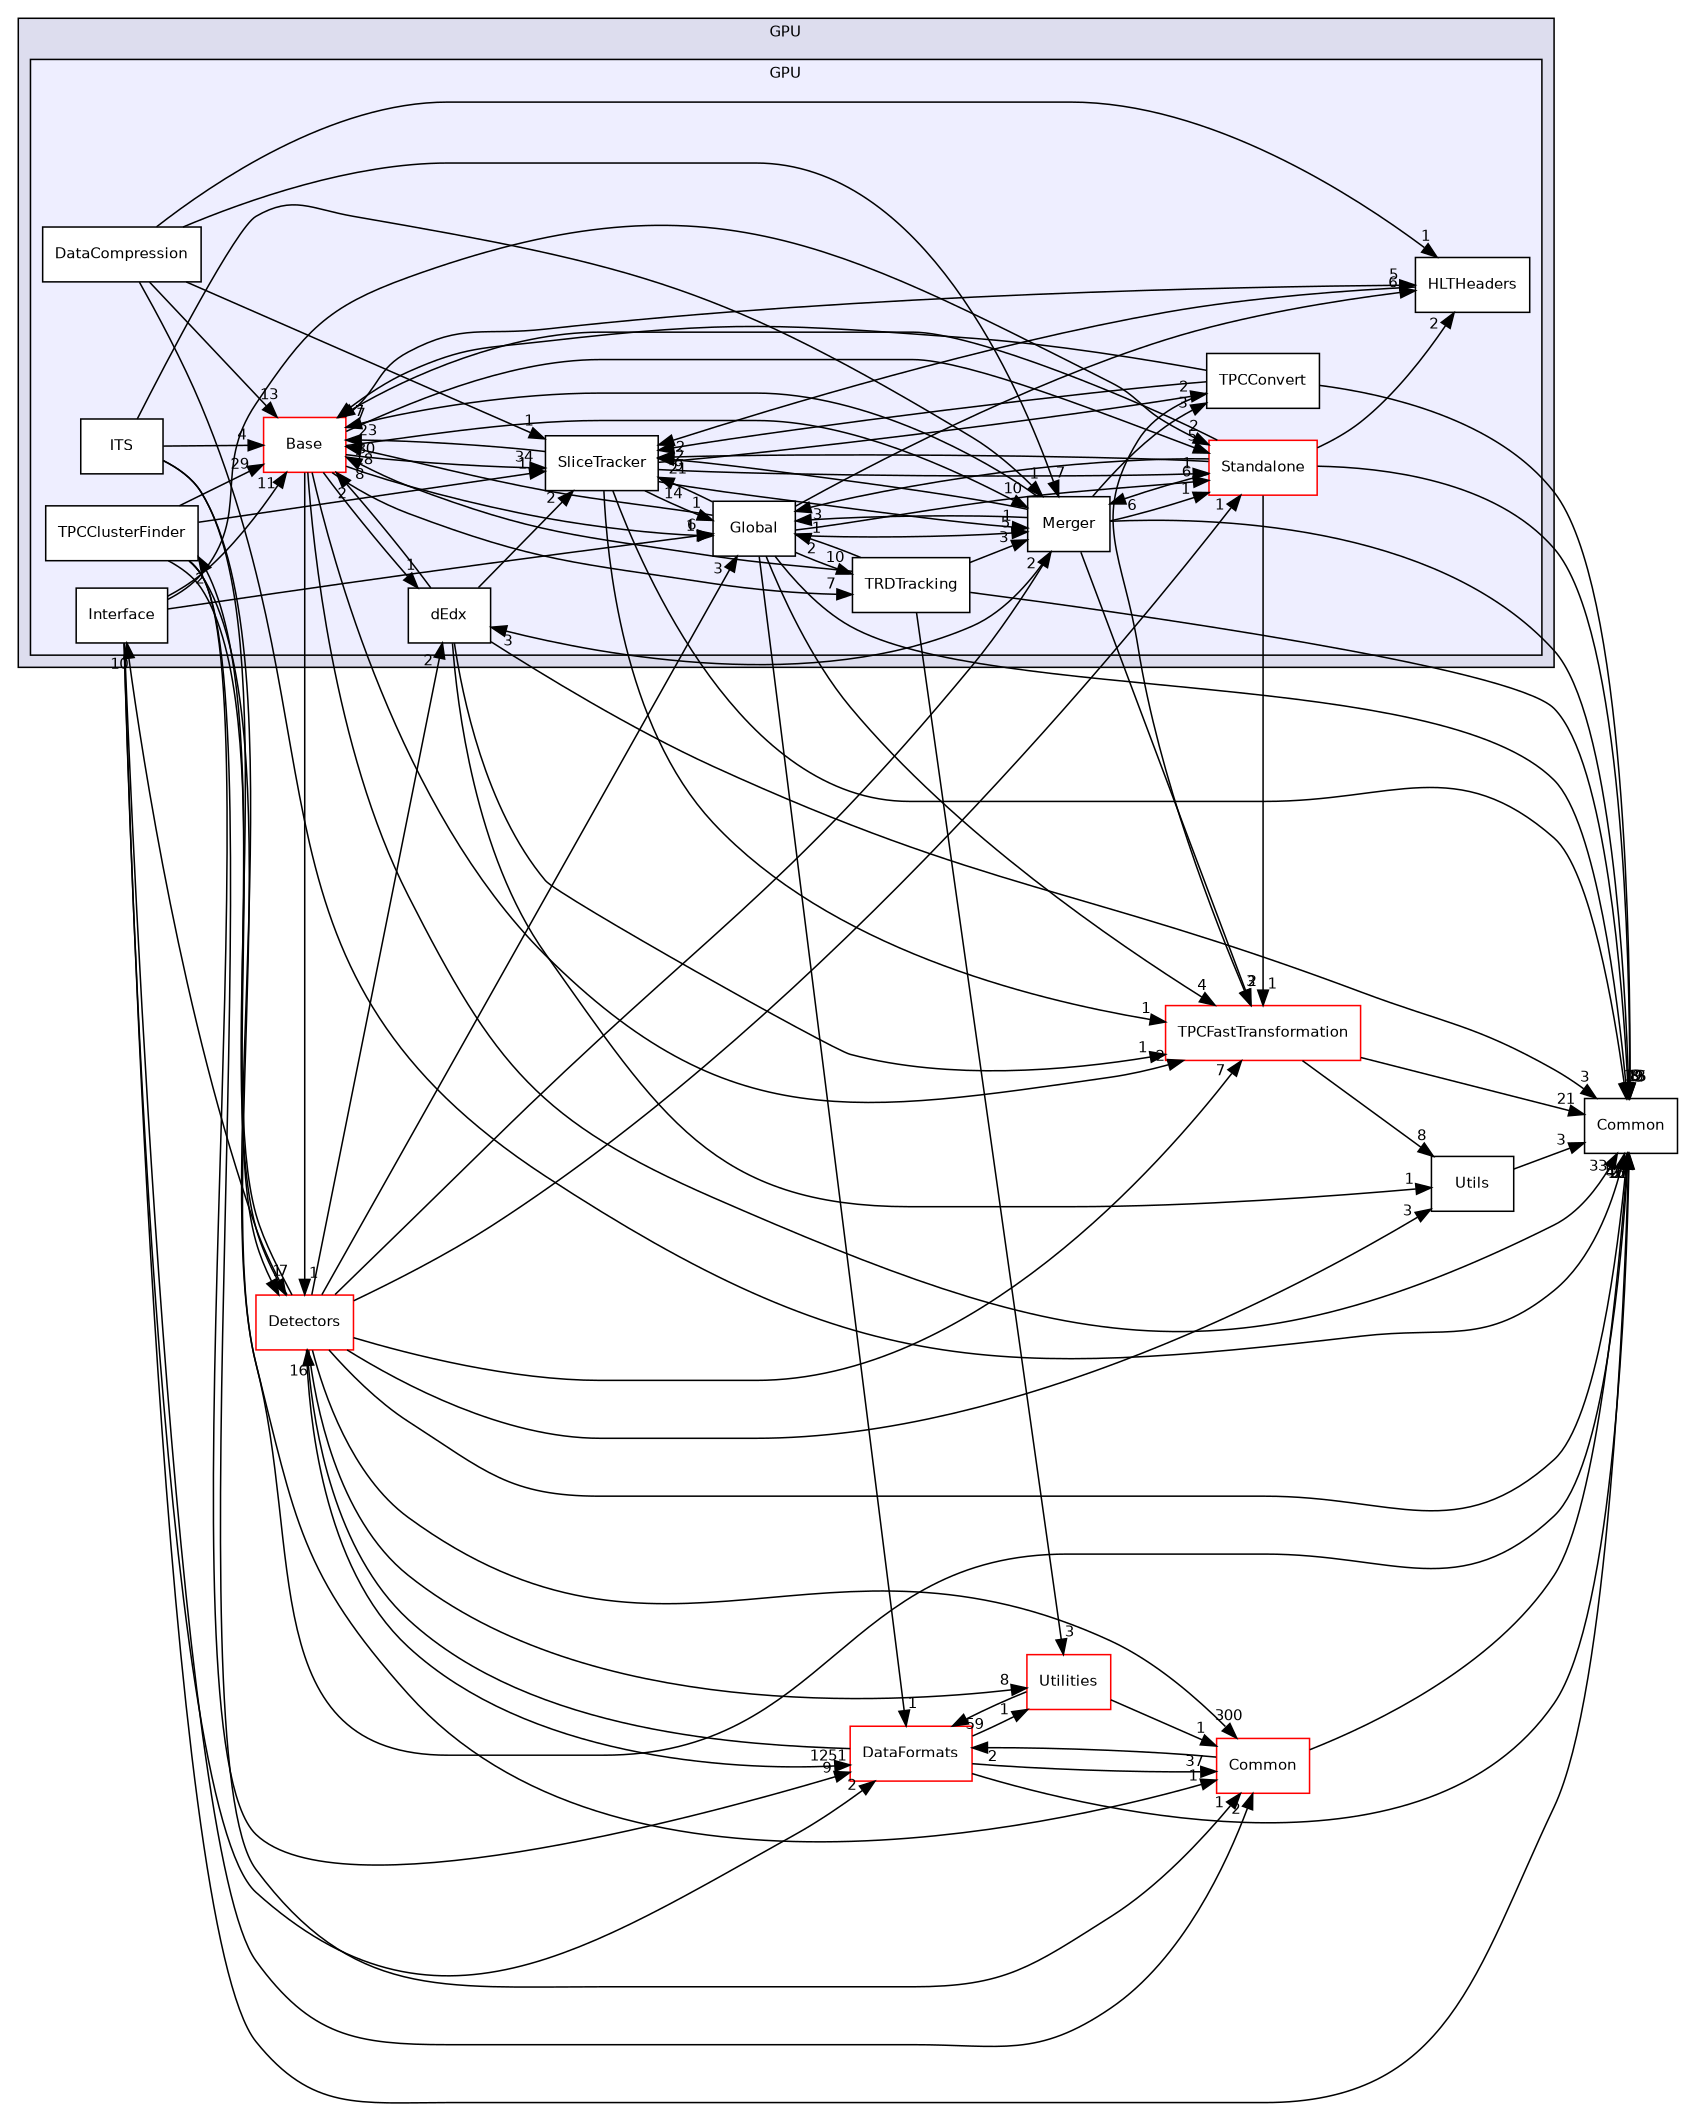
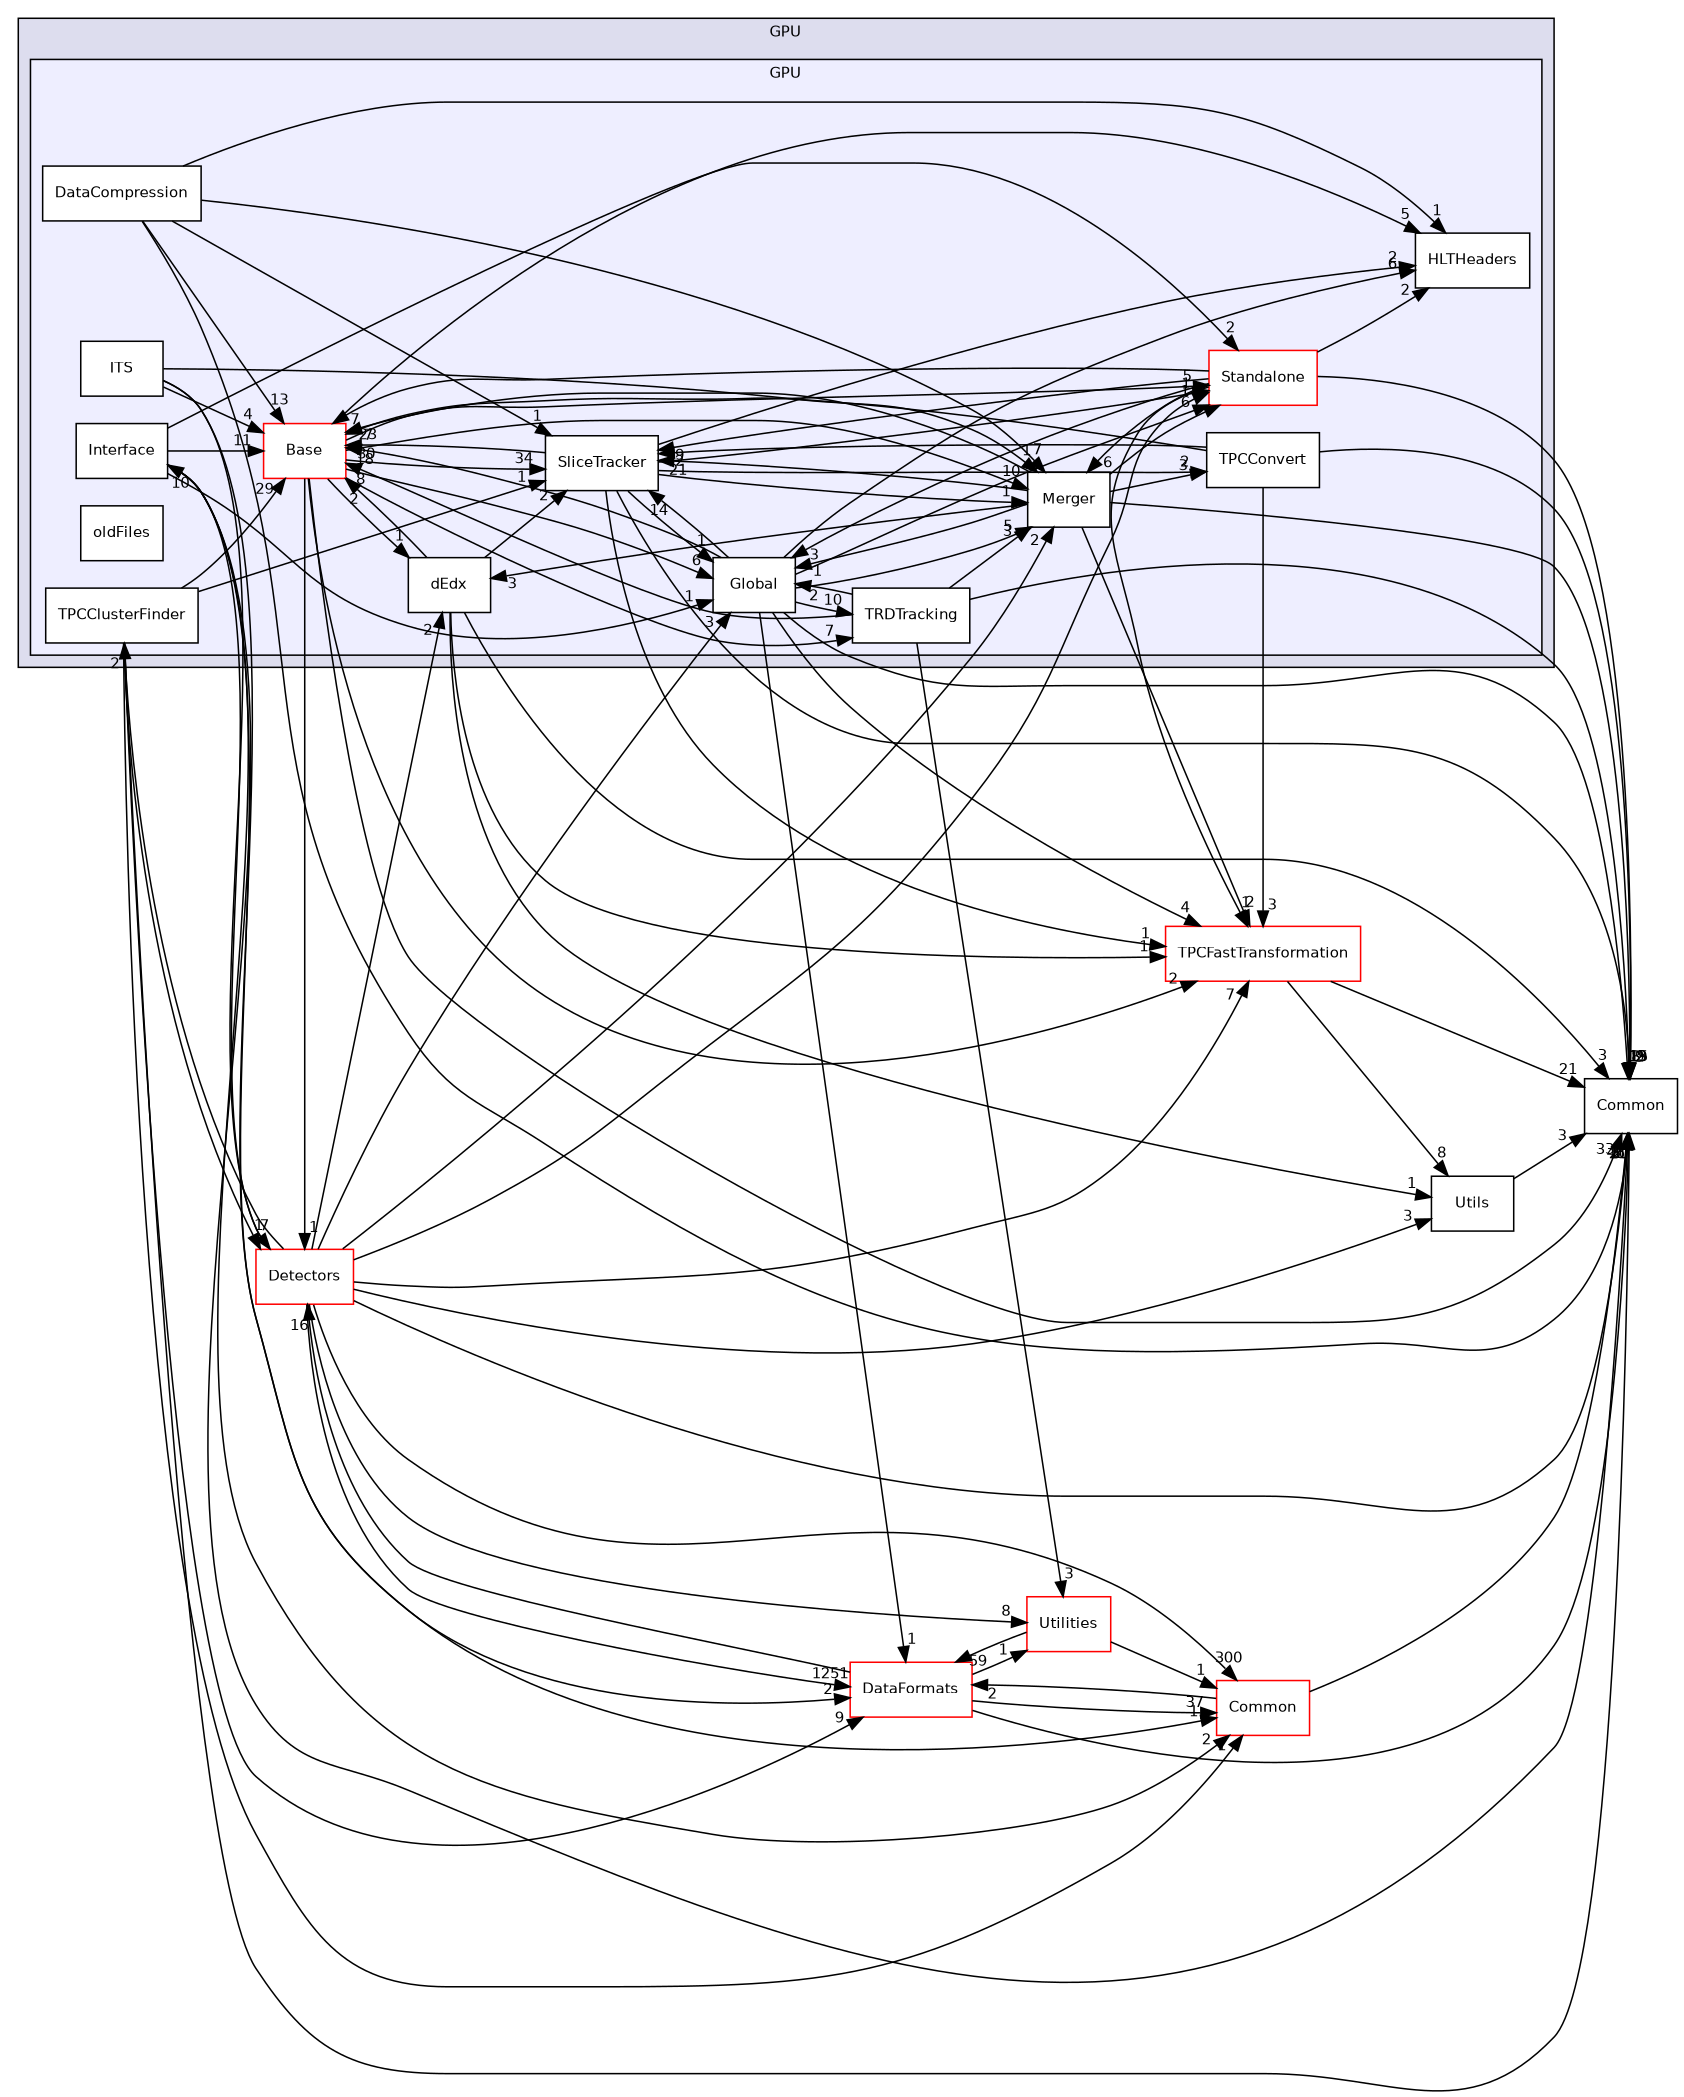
  digraph {
    compound=true
    rankdir=LR
    node [color=black fillcolor=white fontname=Helvetica fontsize=10 shape=box style=filled]
    edge [headlabel=1 labeldistance=1.5 labelfontname=Helvetica labelfontsize=10]
    n1 [color=red label=Base]
    n2 [label=DataCompression]
    n3 [label=dEdx]
    n4 [label=Global]
    n5 [label=HLTHeaders]
    n6 [label=Interface]
    n7 [label=ITS]
    n8 [label=Merger]
+   n9 [label=oldFiles]
    n10 [label=SliceTracker]
    n11 [color=red label=Standalone]
    n12 [label=TPCClusterFinder]
    n13 [label=TPCConvert]
    n14 [label=TRDTracking]
    n15 [label=Common color="" fillcolor="" style=""]
    n16 [color=red label=Detectors fillcolor="" style=""]
    n17 [color=red label=TPCFastTransformation fillcolor="" style=""]
    n18 [label=Utils color="" fillcolor="" style=""]
    n19 [color=red label=DataFormats fillcolor="" style=""]
    n20 [color=red label=Common fillcolor="" style=""]
    n21 [color=red label=Utilities fillcolor="" style=""]
    subgraph cluster_1 {
      bgcolor="#ddddee"
      fontname=Helvetica
      fontsize=10
      label=GPU
      pencolor=black
      subgraph cluster_2 {
        bgcolor="#eeeeff"
        fontname=Helvetica
        fontsize=10
        label=GPU
        pencolor=black
        n1
        n2
        n3
        n4
        n5
        n6
        n7
        n8
+       n9
        n10
        n11
        n12
        n13
        n14
      }
    }
    n1 -> n3
    n1 -> n4 [headlabel=6]
    n1 -> n5 [headlabel=5]
    n1 -> n8 [headlabel=10]
    n1 -> n10 [headlabel=34]
    n1 -> n11 [headlabel=5]
    n1 -> n14 [headlabel=7]
    n1 -> n15 [headlabel=33]
    n1 -> n16
    n1 -> n17 [headlabel=2]
    n2 -> n1 [headlabel=13]
    n2 -> n5
    n2 -> n8 [headlabel=7]
    n2 -> n10
    n2 -> n15 [headlabel=5]
    n3 -> n1 [headlabel=2]
    n3 -> n10 [headlabel=2]
    n3 -> n15 [headlabel=3]
    n3 -> n17
    n3 -> n18
    n4 -> n1 [headlabel=18]
    n4 -> n5 [headlabel=6]
    n4 -> n8 [headlabel=5]
    n4 -> n10 [headlabel=14]
    n4 -> n11 [headlabel=6]
    n4 -> n14 [headlabel=10]
    n4 -> n15 [headlabel=8]
    n4 -> n17 [headlabel=4]
    n4 -> n19
    n6 -> n1 [headlabel=11]
    n6 -> n4
    n6 -> n11 [headlabel=2]
    n6 -> n15 [headlabel=2]
    n6 -> n19 [headlabel=2]
    n6 -> n20 [headlabel=2]
    n7 -> n1 [headlabel=4]
    n7 -> n8
    n7 -> n16 [headlabel=7]
    n7 -> n20
    n8 -> n1 [headlabel=23]
    n8 -> n3 [headlabel=3]
    n8 -> n4
    n8 -> n10 [headlabel=21]
    n8 -> n11
    n8 -> n13 [headlabel=3]
    n8 -> n15 [headlabel=15]
    n8 -> n17 [headlabel=2]
    n10 -> n1 [headlabel=30]
    n10 -> n4
-   n5 -> n10 [headlabel=2]
+   n10 -> n5 [headlabel=2]
    n10 -> n8
    n10 -> n11
    n10 -> n13 [headlabel=2]
    n10 -> n15 [headlabel=19]
    n10 -> n17
    n11 -> n1 [headlabel=7]
    n11 -> n4 [headlabel=3]
    n11 -> n5 [headlabel=2]
    n11 -> n8 [headlabel=6]
    n11 -> n10 [headlabel=9]
    n11 -> n15 [headlabel=9]
    n11 -> n17
    n12 -> n1 [headlabel=29]
    n12 -> n10
    n12 -> n15 [headlabel=10]
    n12 -> n16
    n12 -> n19 [headlabel=9]
    n12 -> n20
    n13 -> n1 [headlabel=7]
    n13 -> n10 [headlabel=2]
    n13 -> n15 [headlabel=2]
    n13 -> n17 [headlabel=3]
    n14 -> n1 [headlabel=8]
    n14 -> n4 [headlabel=2]
    n14 -> n8 [headlabel=3]
    n14 -> n15 [headlabel=13]
    n14 -> n21 [headlabel=3]
    n16 -> n3 [headlabel=2]
    n16 -> n4 [headlabel=3]
    n16 -> n6 [headlabel=10]
    n16 -> n8 [headlabel=2]
    n16 -> n11
    n16 -> n12 [headlabel=2]
    n16 -> n15 [headlabel=46]
    n16 -> n17 [headlabel=7]
    n16 -> n18 [headlabel=3]
    n16 -> n19 [headlabel=1251]
    n16 -> n20 [headlabel=300]
    n16 -> n21 [headlabel=8]
    n17 -> n15 [headlabel=21]
    n17 -> n18 [headlabel=8]
    n18 -> n15 [headlabel=3]
    n19 -> n15 [headlabel=21]
    n19 -> n16 [headlabel=16]
    n19 -> n20 [headlabel=37]
    n19 -> n21
    n20 -> n15 [headlabel=3]
    n20 -> n19 [headlabel=2]
    n21 -> n19 [headlabel=59]
    n21 -> n20
  }
